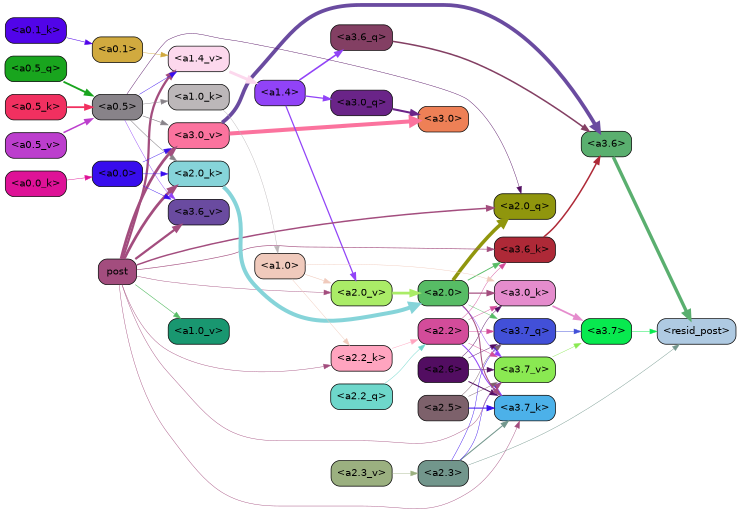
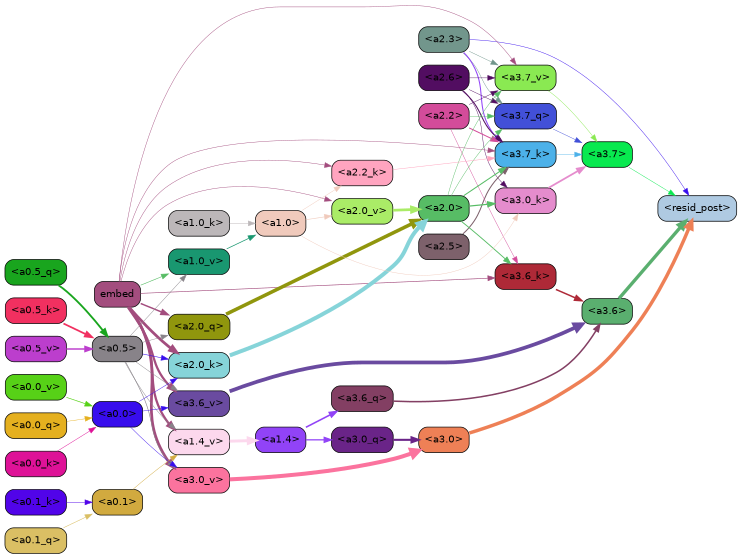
  strict digraph {
    rankdir=LR
    splines=true
    node [color=black fontname=Helvetica shape=box style="filled, rounded"]
    edge [color="#a34d7e" penwidth=0.6]
    "<a3.7>" [fillcolor="#08e94f"]
    "<resid_post>" [fillcolor="#afcae2"]
    "<a3.6>" [fillcolor="#5aaf6f"]
    "<a3.0>" [fillcolor="#ee8056"]
    "<a2.3>" [fillcolor="#72968c"]
    "<a3.7_q>" [fillcolor="#4250d8"]
    "<a3.7_k>" [fillcolor="#4cb1e9"]
    "<a3.7_v>" [fillcolor="#8ae952"]
    "<a3.6_q>" [fillcolor="#833f63"]
    "<a3.0_q>" [fillcolor="#6a2488"]
    "<a3.6_k>" [fillcolor="#ae2937"]
    "<a3.0_k>" [fillcolor="#e58ccd"]
    "<a3.6_v>" [fillcolor="#6a4ba0"]
    "<a3.0_v>" [fillcolor="#fb739e"]
    "<a2.6>" [fillcolor="#520d61"]
    "<a2.5>" [fillcolor="#7d616b"]
    "<a2.2>" [fillcolor="#d34c9a"]
    "<a2.0>" [fillcolor="#57bc65"]
    "<a1.4>" [fillcolor="#9143f7"]
    "<a2.0_v>" [fillcolor="#aaec67"]
-   embed [fillcolor="#a34d7e" label=post]
+   embed [fillcolor="#a34d7e"]
    "<a2.0_q>" [fillcolor="#90960d"]
    "<a2.2_k>" [fillcolor="#ffa4bf"]
    "<a2.0_k>" [fillcolor="#86d4d9"]
    "<a1.4_v>" [fillcolor="#fcd8ed"]
    "<a1.0_v>" [fillcolor="#199770"]
    "<a1.0>" [fillcolor="#f0cabc"]
    "<a0.5>" [fillcolor="#888389"]
    "<a0.0>" [fillcolor="#380ded"]
-   "<a2.2_q>" [fillcolor="#6ed7cb"]
-   "<a2.3_v>" [fillcolor="#9bb080"]
    "<a1.0_k>" [fillcolor="#bcb7b9"]
    "<a0.1>" [fillcolor="#d1aa3f"]
    "<a0.5_q>" [fillcolor="#19a51e"]
+   "<a0.1_q>" [fillcolor="#dabf64"]
+   "<a0.0_q>" [fillcolor="#e5b01f"]
    "<a0.5_k>" [fillcolor="#f13060"]
    "<a0.1_k>" [fillcolor="#5104e9"]
    "<a0.0_k>" [fillcolor="#de1297"]
    "<a0.5_v>" [fillcolor="#bc3ecd"]
+   "<a0.0_v>" [fillcolor="#57d117"]
    "<a3.7>" -> "<resid_post>" [color="#08e94f"]
    "<a3.6>" -> "<resid_post>" [color="#5aaf6f" penwidth=4.746312499046326]
-   "<a2.3>" -> "<resid_post>" [color="#72968c"]
-   "<a2.3>" -> "<a3.7_q>" [color="#380ded"]
-   "<a2.3>" -> "<a3.7_k>" [color="#72968c" penwidth=1.467104621231556]
-   "<a2.3>" -> "<a3.7_v>" [color="#380ded"]
+   "<a3.0>" -> "<resid_post>" [color="#ee8056" penwidth=4.896343111991882]
+   "<a2.3>" -> "<resid_post>" [color="#380ded"]
+   "<a2.3>" -> "<a3.7_q>" [color="#72968c"]
+   "<a2.3>" -> "<a3.7_k>" [color="#9143f7" penwidth=1.467104621231556]
+   "<a2.3>" -> "<a3.7_v>" [color="#72968c"]
    "<a3.7_q>" -> "<a3.7>" [color="#4250d8"]
+   "<a3.7_k>" -> "<a3.7>" [color="#4cb1e9"]
    "<a3.7_v>" -> "<a3.7>" [color="#8ae952"]
    "<a3.6_q>" -> "<a3.6>" [color="#833f63" penwidth=2.160832464694977]
    "<a3.0_q>" -> "<a3.0>" [color="#6a2488" penwidth=2.870753765106201]
    "<a3.6_k>" -> "<a3.6>" [color="#ae2937" penwidth=2.13908451795578]
    "<a3.0_k>" -> "<a3.7>" [color="#e58ccd" penwidth=2.520303964614868]
-   "<a3.0_v>" -> "<a3.6>" [color="#6a4ba0" penwidth=5.297133803367615]
+   "<a3.6_v>" -> "<a3.6>" [color="#6a4ba0" penwidth=5.297133803367615]
    "<a3.0_v>" -> "<a3.0>" [color="#fb739e" penwidth=5.680712580680847]
    "<a2.6>" -> "<a3.7_q>" [color="#520d61"]
    "<a2.6>" -> "<a3.7_k>" [color="#520d61" penwidth=1.4453159049153328]
    "<a2.6>" -> "<a3.7_v>" [color="#520d61"]
    "<a2.6>" -> "<a3.0_k>" [color="#520d61"]
-   "<a2.5>" -> "<a3.7_q>" [color="#7d616b"]
-   "<a2.5>" -> "<a3.7_k>" [color="#380ded" penwidth=1.4526091292500496]
-   "<a2.5>" -> "<a3.7_v>" [color="#7d616b"]
-   "<a2.2>" -> "<a3.7_q>" [color="#d34c9a"]
-   "<a2.2>" -> "<a3.7_k>" [color="#9143f7" penwidth=1.4310357049107552]
-   "<a2.2>" -> "<a3.7_v>" [color="#d34c9a"]
+   "<a2.5>" -> "<a3.7_k>" [color="#7d616b" penwidth=1.4526091292500496]
+   "<a2.2>" -> "<a3.7_q>" [color="#57bc65"]
+   "<a2.2>" -> "<a3.7_k>" [color="#d34c9a" penwidth=1.4310357049107552]
+   "<a2.2>" -> "<a3.7_v>" [color="#520d61"]
    "<a2.2>" -> "<a3.6_k>" [color="#d34c9a"]
-   "<a2.2>" -> "<a3.0_k>" [color="#d34c9a"]
    "<a2.0>" -> "<a3.7_q>" [color="#57bc65"]
-   "<a2.0>" -> "<a3.7_k>" [penwidth=1.4314699843525887]
-   "<a2.0>" -> "<a3.7_v>" [color="#9143f7"]
+   "<a2.0>" -> "<a3.7_k>" [color="#57bc65" penwidth=1.4314699843525887]
+   "<a2.0>" -> "<a3.7_v>" [color="#57bc65"]
    "<a2.0>" -> "<a3.6_k>" [color="#57bc65" penwidth=1.2950235605239868]
-   "<a2.0>" -> "<a3.0_k>" [penwidth=1.712992787361145]
+   "<a2.0>" -> "<a3.0_k>" [color="#57bc65" penwidth=1.712992787361145]
    "<a1.4>" -> "<a3.6_q>" [color="#9143f7" penwidth=2.242796540260315]
    "<a1.4>" -> "<a3.0_q>" [color="#9143f7" penwidth=1.7808996737003326]
-   "<a1.4>" -> "<a2.0_v>" [color="#9143f7" penwidth=1.7603429555892944]
    "<a2.0_v>" -> "<a2.0>" [color="#aaec67" penwidth=3.8170836865901947]
    embed -> "<a3.7_k>"
    embed -> "<a3.7_v>"
    embed -> "<a3.6_k>" [penwidth=0.891706109046936]
    embed -> "<a3.6_v>" [penwidth=3.1766927242279053]
    embed -> "<a3.0_v>" [penwidth=3.9005755856633186]
    embed -> "<a2.0_v>"
    embed -> "<a2.0_q>" [penwidth=2.0810389518737793]
    embed -> "<a2.2_k>"
    embed -> "<a2.0_k>" [penwidth=3.8915770053863525]
    embed -> "<a1.4_v>" [penwidth=3.201367974281311]
    embed -> "<a1.0_v>" [color="#57bc65" penwidth=0.8298318386077881]
-   "<a2.0>" -> "<a2.0_q>" [color="#90960d" penwidth=5.017253503203392]
-   "<a2.2_k>" -> "<a2.2>" [color="#ffa4bf" penwidth=0.6690489649772644]
+   "<a2.0_q>" -> "<a2.0>" [color="#90960d" penwidth=5.017253503203392]
+   "<a2.2_k>" -> "<a3.7_k>" [color="#ffa4bf" penwidth=0.6690489649772644]
    "<a2.0_k>" -> "<a2.0>" [color="#86d4d9" penwidth=5.656688302755356]
    "<a1.4_v>" -> "<a1.4>" [color="#fcd8ed" penwidth=4.140247106552124]
+   "<a1.0_v>" -> "<a1.0>" [color="#199770" penwidth=1.020309567451477]
    "<a1.0>" -> "<a3.0_k>" [color="#f0cabc"]
    "<a1.0>" -> "<a2.0_v>" [color="#f0cabc" penwidth=0.7897878289222717]
    "<a1.0>" -> "<a2.2_k>" [color="#f0cabc"]
-   "<a0.5>" -> "<a3.6_v>" [color="#9143f7"]
+   "<a0.5>" -> "<a3.6_v>" [color="#888389"]
    "<a0.5>" -> "<a3.0_v>" [color="#888389" penwidth=0.8493617177009583]
-   "<a0.5>" -> "<a2.0_q>" [color="#520d61"]
-   "<a0.5>" -> "<a2.0_k>" [color="#888389" penwidth=0.7482255101203918]
-   "<a0.5>" -> "<a1.4_v>" [color="#380ded"]
-   "<a0.5>" -> "<a1.0_k>" [color="#888389"]
+   "<a0.5>" -> "<a2.0_q>" [color="#888389"]
+   "<a0.5>" -> "<a2.0_k>" [color="#380ded" penwidth=0.7482255101203918]
+   "<a0.5>" -> "<a1.4_v>" [color="#888389"]
+   "<a0.5>" -> "<a1.0_v>" [color="#888389"]
    "<a0.0>" -> "<a3.6_v>" [color="#380ded"]
    "<a0.0>" -> "<a3.0_v>" [color="#380ded"]
    "<a0.0>" -> "<a2.0_k>" [color="#380ded"]
-   "<a2.2_q>" -> "<a2.2>" [color="#6ed7cb" penwidth=0.6449352353811264]
-   "<a2.3_v>" -> "<a2.3>" [color="#9bb080"]
    "<a1.0_k>" -> "<a1.0>" [color="#bcb7b9"]
    "<a0.1>" -> "<a1.4_v>" [color="#d1aa3f"]
    "<a0.5_q>" -> "<a0.5>" [color="#19a51e" penwidth=2.6191927194595337]
+   "<a0.1_q>" -> "<a0.1>" [color="#dabf64" penwidth=0.7419459819793701]
+   "<a0.0_q>" -> "<a0.0>" [color="#e5b01f"]
    "<a0.5_k>" -> "<a0.5>" [color="#f13060" penwidth=2.463372588157654]
    "<a0.1_k>" -> "<a0.1>" [color="#5104e9" penwidth=0.7361900806427002]
    "<a0.0_k>" -> "<a0.0>" [color="#de1297" penwidth=0.6284329891204834]
    "<a0.5_v>" -> "<a0.5>" [color="#bc3ecd" penwidth=2.1396186351776123]
+   "<a0.0_v>" -> "<a0.0>" [color="#57d117" penwidth=0.9198480844497681]
  }
